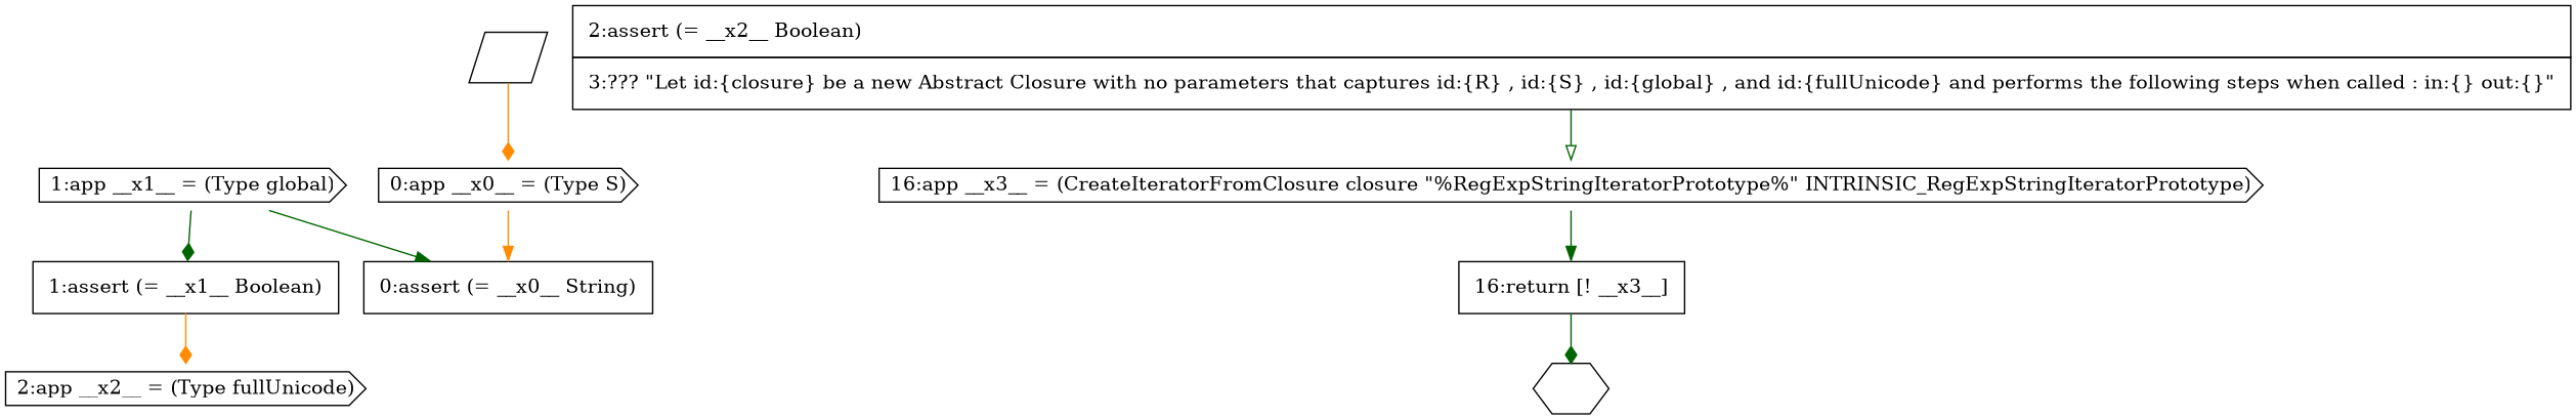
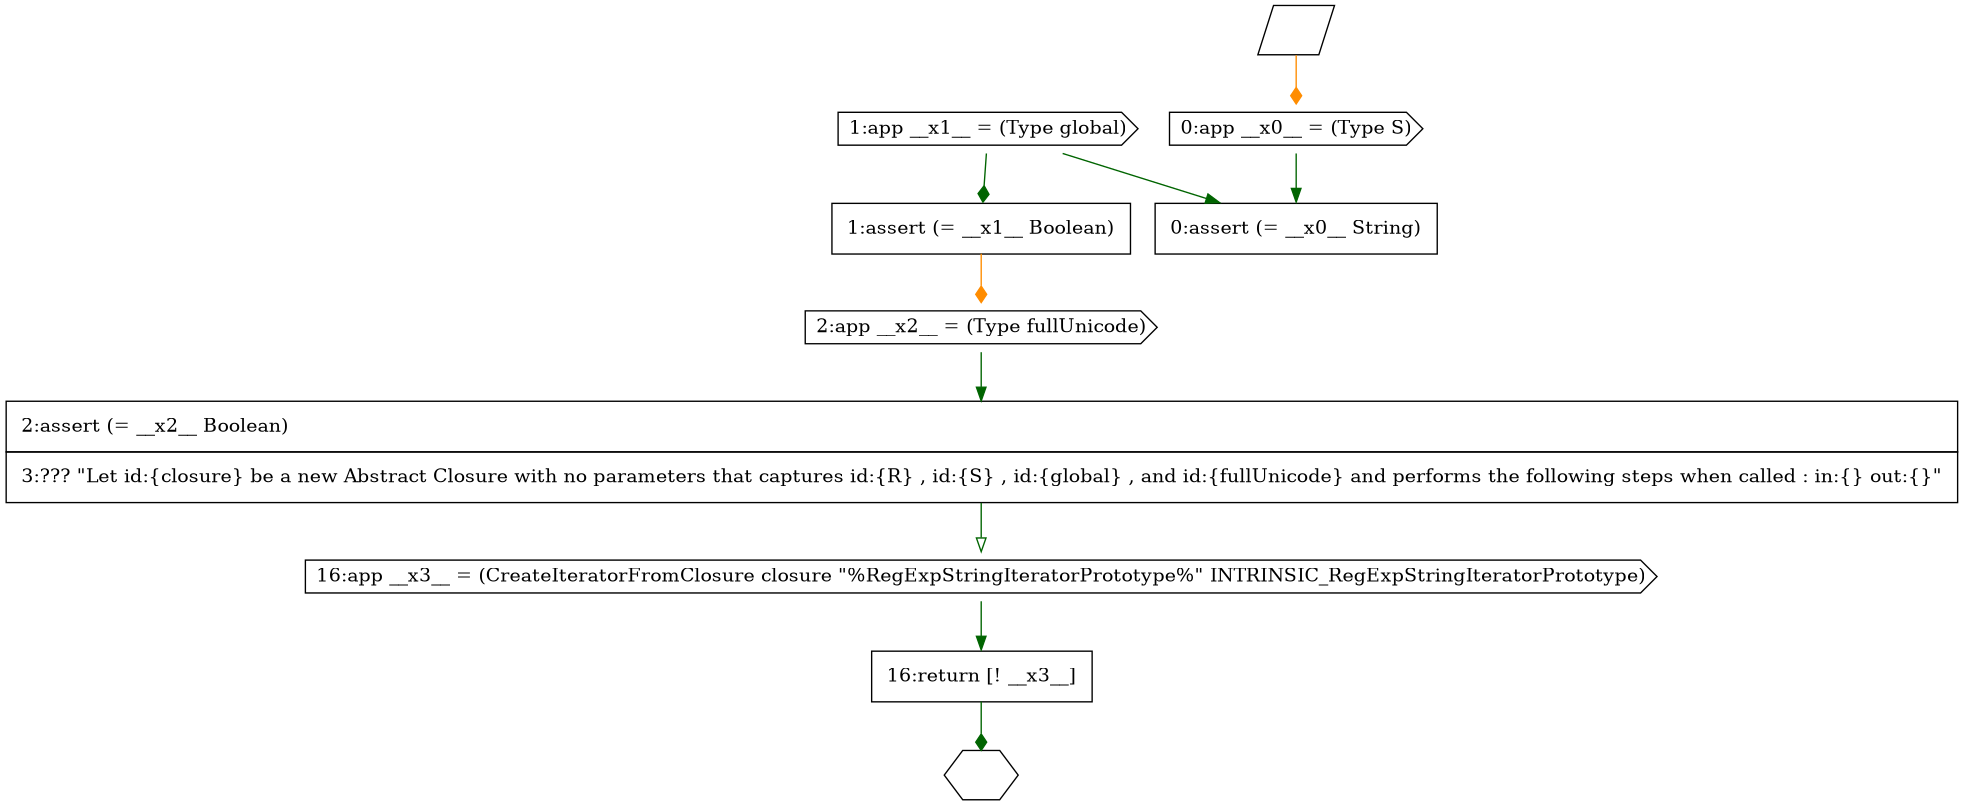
  digraph {
    node [color=black fillcolor=white shape=cds style=filled]
    edge [arrowhead=diamond color=darkgreen]
    n1 [label=<<font color="black">1:app __x1__ = (Type global)</font>>]
    n2 [label=<<font color="black">     <table border="0" cellborder="1" cellspacing="0" cellpadding="10">       <tr><td align="left">1:assert (= __x1__ Boolean)</td></tr>     </table>   </font>> margin=0 shape=none]
    n3 [label=<<font color="black">     <table border="0" cellborder="1" cellspacing="0" cellpadding="10">       <tr><td align="left">0:assert (= __x0__ String)</td></tr>     </table>   </font>> margin=0 shape=none]
    n4 [label=<<font color="black">2:app __x2__ = (Type fullUnicode)</font>>]
    n5 [label=<<font color="black">     <table border="0" cellborder="1" cellspacing="0" cellpadding="10">       <tr><td align="left">16:return [! __x3__]</td></tr>     </table>   </font>> margin=0 shape=none]
    n6 [label=" " shape=hexagon]
    n7 [label=<<font color="black">     <table border="0" cellborder="1" cellspacing="0" cellpadding="10">       <tr><td align="left">2:assert (= __x2__ Boolean)</td></tr>       <tr><td align="left">3:??? &quot;Let id:{closure} be a new Abstract Closure with no parameters that captures id:{R} , id:{S} , id:{global} , and id:{fullUnicode} and performs the following steps when called : in:{} out:{}&quot;</td></tr>     </table>   </font>> margin=0 shape=none]
    n8 [label=<<font color="black">16:app __x3__ = (CreateIteratorFromClosure closure &quot;%RegExpStringIteratorPrototype%&quot; INTRINSIC_RegExpStringIteratorPrototype)</font>>]
    n9 [label=" " shape=parallelogram]
    n10 [label=<<font color="black">0:app __x0__ = (Type S)</font>>]
    n1 -> n2
    n1 -> n3 [arrowhead=normal]
    n2 -> n4 [color=darkorange]
+   n4 -> n7 [arrowhead=normal]
    n5 -> n6
    n7 -> n8 [arrowhead=onormal]
    n8 -> n5 [arrowhead=normal]
    n9 -> n10 [color=darkorange]
-   n10 -> n3 [arrowhead=normal color=darkorange]
+   n10 -> n3 [arrowhead=normal]
  }
